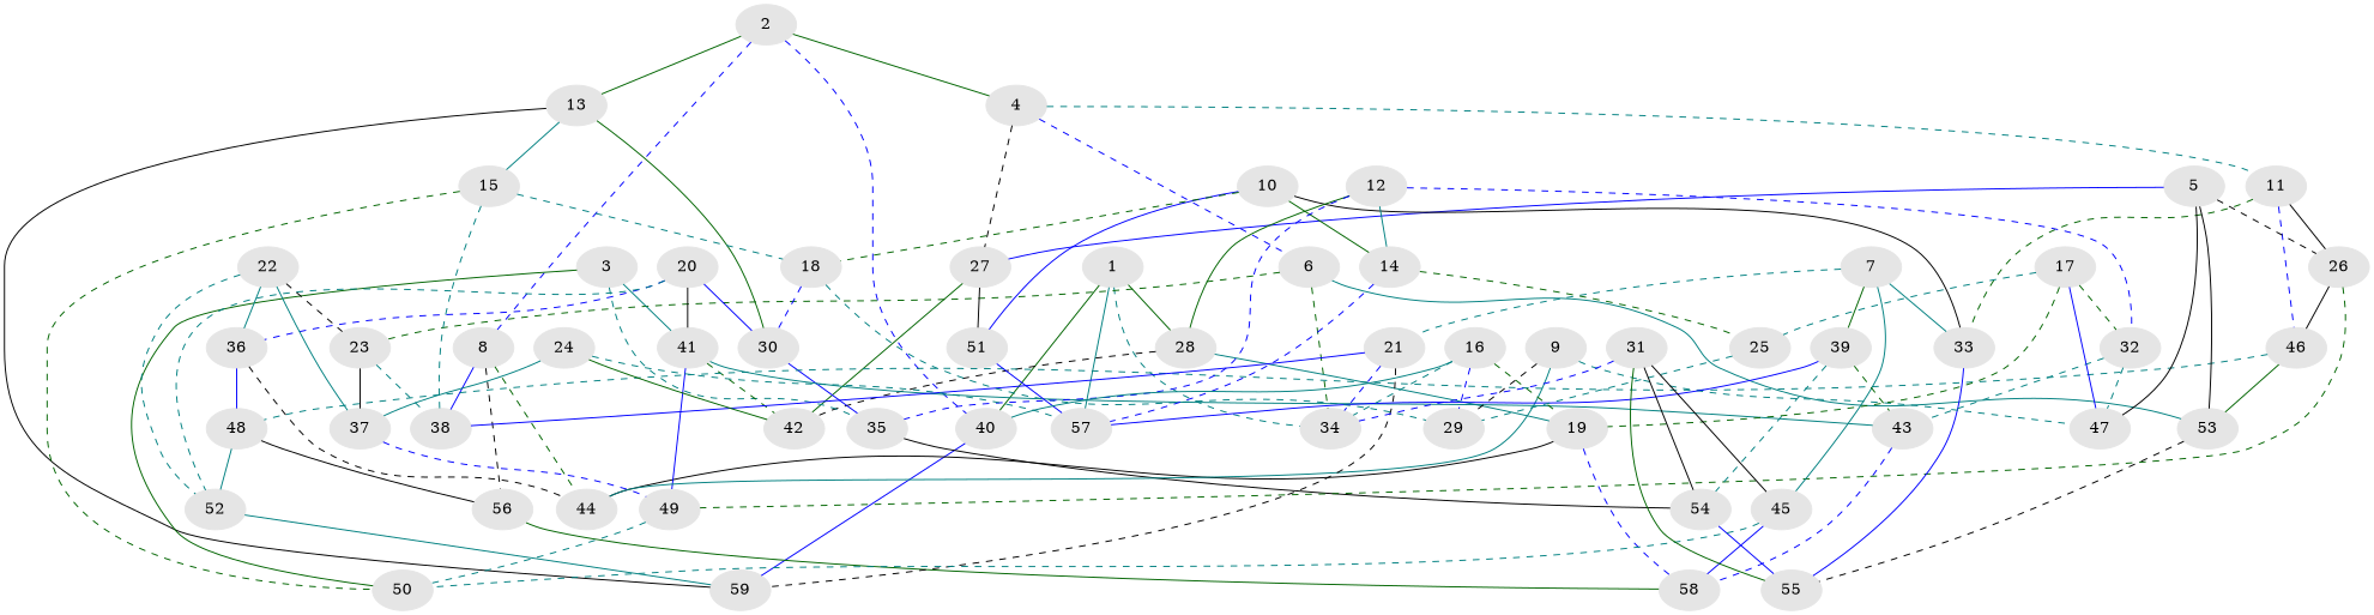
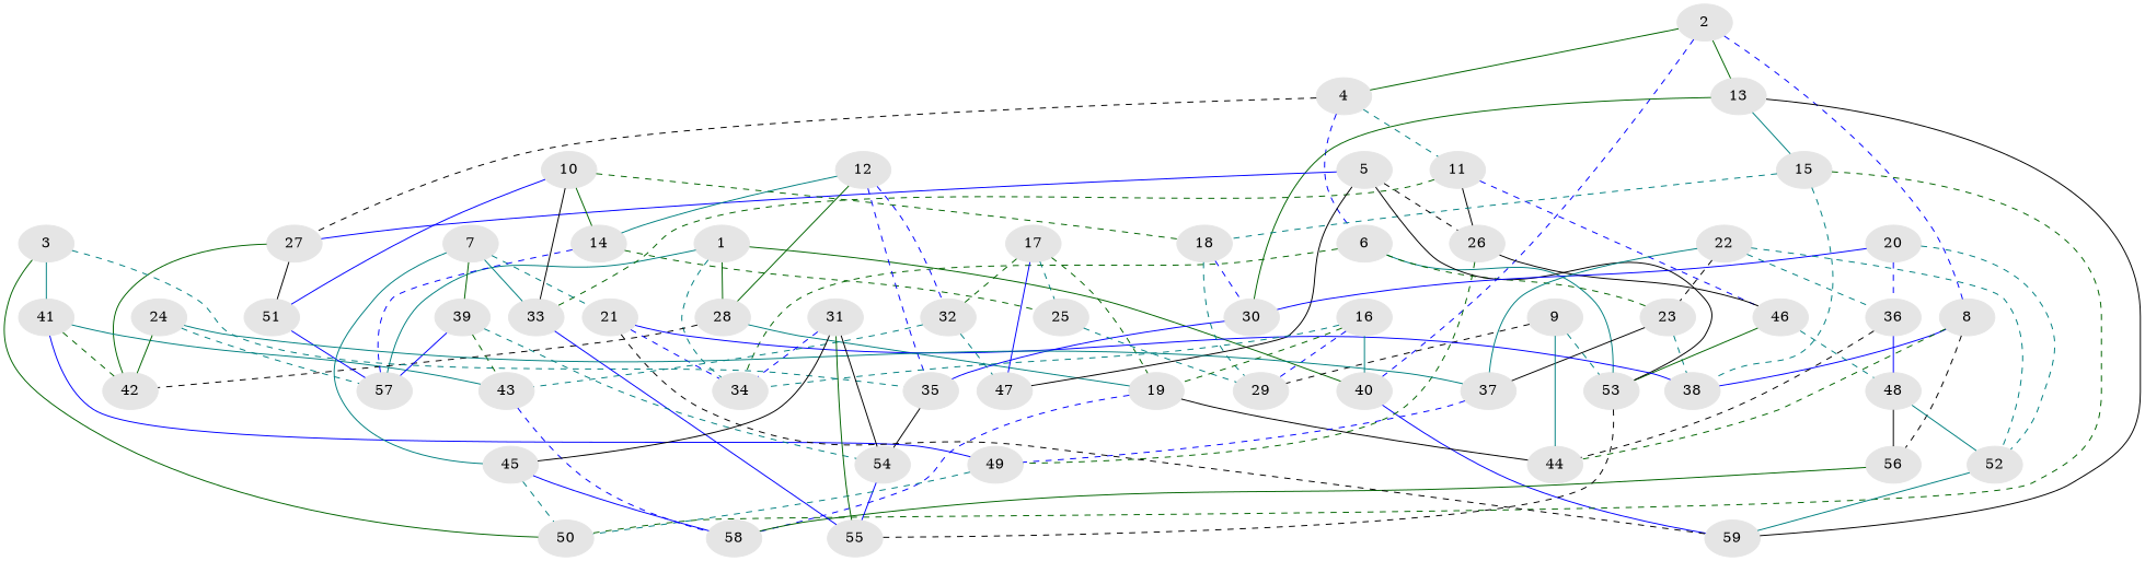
  graph {
    node [color=gray90 style=filled]
    edge [color=teal style=solid]
    1
    28
    34
    40
    57
    42
    19
    59
    2
    4
    8
    13
    6
    11
    27
    38
    44
    56
    15
    30
    3
    35
    41
    50
    54
    49
    43
    53
    23
    26
    33
    46
    51
    5
    47
    55
    9
    29
    37
    7
    21
    39
    45
    58
    10
    14
    18
    25
    48
    12
    32
    16
    17
    20
    36
    52
    22
    24
    31
    1 -- 28 [color=darkgreen]
    1 -- 34 [style=dashed]
    1 -- 40 [color=darkgreen]
    1 -- 57
    28 -- 42 [color=black style=dashed]
    28 -- 19
    40 -- 59 [color=blue]
    19 -- 44 [color=black]
    19 -- 58 [color=blue style=dashed]
    2 -- 40 [color=blue style=dashed]
    2 -- 4 [color=darkgreen]
    2 -- 8 [color=blue style=dashed]
    2 -- 13 [color=darkgreen]
    4 -- 6 [color=blue style=dashed]
    4 -- 11 [style=dashed]
    4 -- 27 [color=black style=dashed]
    8 -- 38 [color=blue]
    8 -- 44 [color=darkgreen style=dashed]
    8 -- 56 [color=black style=dashed]
    13 -- 59 [color=black]
    13 -- 15
    13 -- 30 [color=darkgreen]
    6 -- 34 [color=darkgreen style=dashed]
    6 -- 53
    6 -- 23 [color=darkgreen style=dashed]
    11 -- 26 [color=black]
    11 -- 33 [color=darkgreen style=dashed]
    11 -- 46 [color=blue style=dashed]
    27 -- 42 [color=darkgreen]
    27 -- 51 [color=black]
    56 -- 58 [color=darkgreen]
    15 -- 38 [style=dashed]
    15 -- 50 [color=darkgreen style=dashed]
    15 -- 18 [style=dashed]
    30 -- 35 [color=blue]
    3 -- 35 [style=dashed]
    3 -- 41
    3 -- 50 [color=darkgreen]
    35 -- 54 [color=black]
    41 -- 42 [color=darkgreen style=dashed]
    41 -- 49 [color=blue]
    41 -- 43
    54 -- 55 [color=blue]
    49 -- 50 [style=dashed]
    43 -- 58 [color=blue style=dashed]
    53 -- 55 [color=black style=dashed]
    23 -- 38 [style=dashed]
    23 -- 37 [color=black]
    26 -- 49 [color=darkgreen style=dashed]
    26 -- 46 [color=black]
    33 -- 55 [color=blue]
    46 -- 53 [color=darkgreen]
    46 -- 48 [style=dashed]
    51 -- 57 [color=blue]
    5 -- 27 [color=blue]
    5 -- 53 [color=black]
    5 -- 26 [color=black style=dashed]
    5 -- 47 [color=black]
    9 -- 44
-   9 -- 47 [style=dashed]
+   9 -- 53 [style=dashed]
    9 -- 29 [color=black style=dashed]
    37 -- 49 [color=blue style=dashed]
    7 -- 33
    7 -- 21 [style=dashed]
    7 -- 39 [color=darkgreen]
    7 -- 45
    21 -- 34 [color=blue style=dashed]
    21 -- 59 [color=black style=dashed]
    21 -- 38 [color=blue]
    39 -- 57 [color=blue]
    39 -- 54 [style=dashed]
    39 -- 43 [color=darkgreen style=dashed]
    45 -- 50 [style=dashed]
    45 -- 58 [color=blue]
    10 -- 33 [color=black]
    10 -- 51 [color=blue]
    10 -- 14 [color=darkgreen]
    10 -- 18 [color=darkgreen style=dashed]
    14 -- 57 [color=blue style=dashed]
    14 -- 25 [color=darkgreen style=dashed]
    18 -- 30 [color=blue style=dashed]
    18 -- 29 [style=dashed]
    25 -- 29 [style=dashed]
    48 -- 56 [color=black]
    48 -- 52
    12 -- 28 [color=darkgreen]
    12 -- 35 [color=blue style=dashed]
    12 -- 14
    12 -- 32 [color=blue style=dashed]
    32 -- 43 [style=dashed]
    32 -- 47 [style=dashed]
    16 -- 34 [style=dashed]
    16 -- 40
    16 -- 19 [color=darkgreen style=dashed]
    16 -- 29 [color=blue style=dashed]
    17 -- 19 [color=darkgreen style=dashed]
    17 -- 47 [color=blue]
    17 -- 25 [style=dashed]
    17 -- 32 [color=darkgreen style=dashed]
    20 -- 30 [color=blue]
-   20 -- 41 [color=black]
    20 -- 36 [color=blue style=dashed]
    20 -- 52 [style=dashed]
    36 -- 44 [color=black style=dashed]
    36 -- 48 [color=blue]
    52 -- 59
    22 -- 23 [color=black style=dashed]
    22 -- 37
-   22 -- 36
+   22 -- 36 [style=dashed]
    22 -- 52 [style=dashed]
    24 -- 57 [style=dashed]
    24 -- 42 [color=darkgreen]
    24 -- 37
    31 -- 34 [color=blue style=dashed]
    31 -- 54 [color=black]
    31 -- 55 [color=darkgreen]
    31 -- 45 [color=black]
  }
